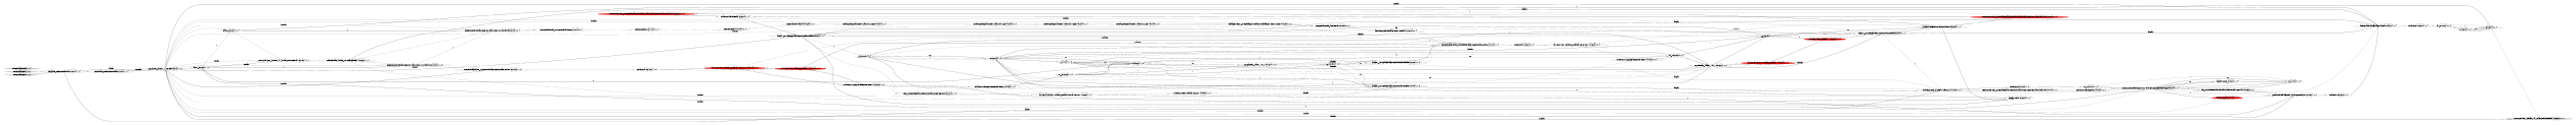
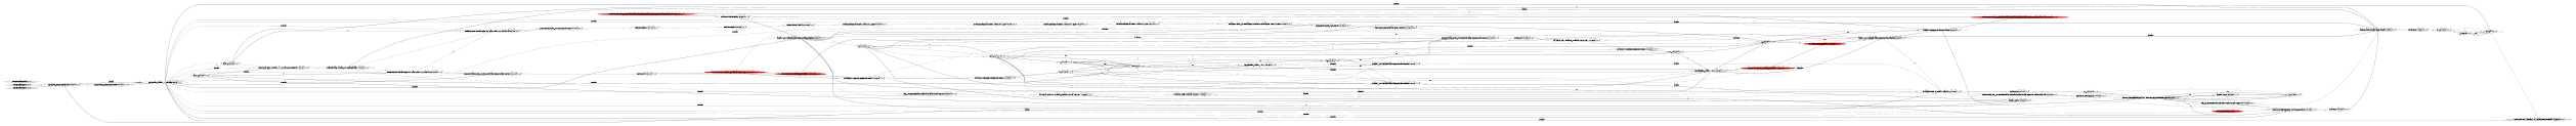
  digraph {
    rankdir=LR
    node [fillcolor=white shape=ellipse style=filled]
    edge [style=bold]
    n1 [fillcolor=red label="ZkHelixClusterVerifier verifier = new BestPossibleExternalViewVerifier.Builder(clusterName).setZkAddr(ZK_ADDR).setErrStates(errStateMap).build()@@@32@@@['1', '0', '0']"]
    n2 [label="Assert.assertTrue(verifier.verifyByPolling())@@@33@@@['1', '1', '0']"]
    n3 [fillcolor=red label="ZkHelixClusterVerifier verifier = new BestPossibleExternalViewVerifier.Builder(clusterName).setZkAddr(ZK_ADDR).setErrStates(errStateMap).build()@@@32@@@['0', '1', '0']"]
    n4 [label="participants(i( = new MockParticipantManager(ZK_ADDR,clusterName,instanceName)@@@34@@@['1', '1', '1']"]
    n5 [label="verifier = new BestPossibleExternalViewVerifier.Builder(clusterName).setZkAddr(ZK_ADDR).build()@@@46@@@['0', '0', '1']"]
    n6 [label="Assert.assertTrue(verifier.verifyByPolling(),\"Should be empty exeternal-view\")@@@47@@@['1', '1', '1']"]
    n7 [label="Thread.sleep(400)@@@48@@@['0', '0', '1']"]
    n8 [label="i++@@@53@@@['0', '0', '1']"]
    n9 [label="i < n@@@52@@@['0', '0', '1']" shape=diamond]
    n10 [label="int i = 0@@@25@@@['0', '0', '1']"]
    n11 [label="String instanceName = \"localhost_\" + (12918 + i)@@@28@@@['1', '0', '1']"]
    n12 [label="i == 0@@@29@@@['1', '0', '1']" shape=diamond]
    n13 [label="i < n@@@26@@@['1', '1', '1']" shape=diamond]
    n14 [label="participants(i( = new MockParticipantManager(ZK_ADDR,clusterName,instanceName)@@@30@@@['1', '1', '1']"]
    n15 [fillcolor=red label="Map<String,Map<String,String>> errStateMap = new HashMap<>()@@@28@@@['0', '1', '0']"]
    n16 [label="i++@@@27@@@['0', '0', '1']"]
    n17 [label="participants(i(.setTransition(new ErrTransition(errTransitions))@@@31@@@['1', '1', '1']"]
    n18 [fillcolor=red label="errStateMap.put(\"TestDB0\",new HashMap<>())@@@29@@@['0', '1', '0']"]
    n19 [label="i++@@@17@@@['1', '1', '0']"]
    n20 [label="Map<String,Map<String,String>> errStateMap = new HashMap<String,Map<String,String>>()@@@38@@@['1', '1', '1']"]
    n21 [label="participants(i(.syncStart()@@@36@@@['0', '0', '1']"]
    n22 [label="String methodName = TestHelper.getTestMethodName()@@@4@@@['1', '1', '1']"]
    n23 [label="String clusterName = className + \"_\" + methodName@@@5@@@['1', '1', '1']"]
    n24 [label="HelixDataAccessor accessor = new ZKHelixDataAccessor(clusterName,new ZkBaseDataAccessor<ZNRecord>(_gZkClient))@@@18@@@['0', '0', '1']"]
    n25 [label="ClusterSetup.processCommandLineArgs(new String((((edu.fdu.CPPDG.tinypdg.pe.ExpressionInfo@6353f9)@@@43@@@['1', '1', '1']"]
    n26 [label="participants(i( = new MockParticipantManager(ZK_ADDR,clusterName,instanceName)@@@20@@@['1', '1', '0']"]
    n27 [label="ClusterControllerManager controller = new ClusterControllerManager(ZK_ADDR,clusterName,\"controller_0\")@@@21@@@['1', '1', '1']"]
    n28 [label="participants(i( = new MockParticipantManager(ZK_ADDR,clusterName,instanceName)@@@24@@@['1', '1', '0']"]
    n29 [label="System.out.println(\"START \" + clusterName + \" at \" + new Date(System.currentTimeMillis()))@@@7@@@['1', '1', '1']"]
    n30 [label="final int n = 2@@@6@@@['0', '0', '1']"]
    n31 [fillcolor=red label="deleteCluster(clusterName)@@@47@@@['0', '1', '0']"]
    n32 [fillcolor=lightgray label="System.out.println(\"END \" + clusterName + \" at \" + new Date(System.currentTimeMillis()))@@@56@@@['0', '0', '1']"]
    n33 [label="TestHelper.setupCluster(clusterName,ZK_ADDR,12918,\"localhost\",\"TestDB\",1,10,n,3,\"MasterSlave\",true)@@@9@@@['1', '1', '0']"]
    n34 [label="ClusterControllerManager controller = new ClusterControllerManager(ZK_ADDR,clusterName,\"controller_0\")@@@10@@@['1', '1', '0']"]
    n35 [label="assertEmptyCSandEV(clusterName,\"TestDB0\",participants)@@@49@@@['0', '0', '1']"]
    n36 [label="TestHelper.setupCluster(clusterName,ZK_ADDR,12918,\"localhost\",\"TestDB\",1,2,n,2,\"MasterSlave\",false)@@@9@@@['0', '0', '1']"]
    n37 [label="final int n = 5@@@6@@@['1', '1', '0']"]
    n38 [label="isBuilder.assignInstanceAndState(\"TestDB0_1\",\"localhost_12918\",\"SLAVE\")@@@17@@@['0', '0', '1']"]
    n39 [label="PropertyKey.Builder keyBuilder = accessor.keyBuilder()@@@19@@@['0', '0', '1']"]
    n40 [fillcolor=lightgray label="testDropErrorPartitionCustomIS['0', '0', '1']" shape=diamond]
    n41 [label="String className = TestHelper.getTestClassName()@@@3@@@['1', '1', '1']"]
    n42 [label="errStateMap.get(\"TestDB0\").put(\"TestDB0_0\",\"localhost_12918\")@@@40@@@['1', '1', '1']"]
    n43 [label="verifier = new BestPossibleExternalViewVerifier.Builder(clusterName).setZkAddr(ZK_ADDR).build()@@@37@@@['1', '1', '0']"]
    n44 [label="i == 0@@@19@@@['1', '1', '0']" shape=diamond]
    n45 [label="i < n@@@16@@@['1', '1', '0']" shape=diamond]
    n46 [label="String instanceName = \"localhost_\" + (12918 + i)@@@18@@@['1', '1', '0']"]
    n47 [label="errStateMap.put(\"TestDB0\",new HashMap<String,String>())@@@39@@@['1', '1', '1']"]
    n48 [label="CustomModeISBuilder isBuilder = new CustomModeISBuilder(\"TestDB0\")@@@10@@@['0', '0', '1']"]
    n49 [label="isBuilder.setNumPartitions(2)@@@11@@@['0', '0', '1']"]
    n50 [label="isBuilder.setNumReplica(2)@@@12@@@['0', '0', '1']"]
    n51 [label="controller.syncStop()@@@41@@@['1', '1', '0']"]
    n52 [label="ZkHelixClusterVerifier verifier = new BestPossibleExternalViewVerifier.Builder(clusterName).setZkAddr(ZK_ADDR).setErrStates(errStateMap).build()@@@41@@@['0', '0', '1']"]
    n53 [label="i++@@@44@@@['1', '1', '0']"]
    n54 [label="participants(i(.syncStop()@@@45@@@['1', '1', '0']"]
    n55 [label="controller.syncStart()@@@22@@@['0', '0', '1']"]
    n56 [label="errTransitions.put(\"SLAVE-MASTER\",TestHelper.setOf(\"TestDB0_0\"))@@@24@@@['0', '0', '1']"]
    n57 [label="Assert.assertTrue(verifier.verifyByPolling())@@@42@@@['0', '0', '1']"]
    n58 [label="isBuilder.assignInstanceAndState(\"TestDB0_0\",\"localhost_12918\",\"MASTER\")@@@14@@@['0', '0', '1']"]
    n59 [label="isBuilder.assignInstanceAndState(\"TestDB0_0\",\"localhost_12919\",\"SLAVE\")@@@15@@@['0', '0', '1']"]
    n60 [label="isBuilder.assignInstanceAndState(\"TestDB0_1\",\"localhost_12919\",\"MASTER\")@@@16@@@['0', '0', '1']"]
    n61 [label="Map<String,Set<String>> errTransitions = new HashMap<String,Set<String>>()@@@23@@@['0', '0', '1']"]
    n62 [label="accessor.setProperty(keyBuilder.idealStates(\"TestDB0\"),isBuilder.build())@@@20@@@['0', '0', '1']"]
    n63 [label="int i = 0@@@51@@@['0', '0', '1']"]
    n64 [label="errTransitions.put(\"SLAVE-MASTER\",TestHelper.setOf(\"TestDB0_4\"))@@@13@@@['1', '1', '0']"]
    n65 [label="errTransitions.put(\"OFFLINE-SLAVE\",TestHelper.setOf(\"TestDB0_8\"))@@@14@@@['1', '1', '0']"]
    n66 [label="int i = 0@@@15@@@['1', '1', '0']"]
    n67 [fillcolor=red label="Map<String,Set<String>> errTransitions = new HashMap<>()@@@12@@@['0', '1', '0']"]
    n68 [label="int i = 0@@@42@@@['1', '1', '0']"]
    n69 [label="MockParticipantManager(( participants = new MockParticipantManager((((@@@8@@@['1', '1', '1']"]
    n70 [label="controller.syncStart()@@@11@@@['1', '1', '0']"]
    n71 [label="controller.syncStop()@@@50@@@['0', '0', '1']"]
    n72 [label="isBuilder.setStateModel(\"MasterSlave\")@@@13@@@['0', '0', '1']"]
    n73 [fillcolor=lightgray label="testDropErrorPartitionAutoIS['1', '0', '0']" shape=diamond]
    n74 [fillcolor=red label="Map<String,Set<String>> errTransitions = new HashMap<String,Set<String>>()@@@12@@@['1', '0', '0']"]
    n75 [fillcolor=lightgray label="testDropErrorPartitionAutoIS['0', '1', '0']" shape=diamond]
    n1 -> n2
    n1 -> n3 [label=0 style=solid]
    n2 -> n4
    n3 -> n2
    n4 -> n16 [label=i style=solid]
    n4 -> n21
    n4 -> n35 [label=participants]
    n4 -> n43 [style=solid]
    n5 -> n6
    n6 -> n7
    n7 -> n35
    n8 -> n9
    n8 -> n9 [label=i]
    n9 -> n8 [label=true]
    n9 -> n32 [style=solid]
    n10 -> n11 [label=i]
    n10 -> n12 [label=i]
    n10 -> n13 [label=i style=solid]
    n10 -> n13
    n11 -> n4 [label=instanceName]
    n11 -> n12
    n11 -> n14 [label=instanceName]
    n11 -> n15 [label=0]
    n12 -> n4
    n12 -> n4 [label=false style=solid]
    n12 -> n14 [label=true style=solid]
    n12 -> n14
    n12 -> n16 [label=i style=solid]
    n12 -> n17 [label=true]
    n12 -> n18 [label=0]
    n13 -> n11 [style=solid]
    n13 -> n11 [label=true style=solid]
    n13 -> n12 [label=clusterName]
    n13 -> n16 [label=true]
    n13 -> n19
    n13 -> n20 [style=solid]
    n13 -> n21 [label=true]
    n14 -> n16 [label=i]
    n14 -> n17
    n14 -> n35 [label=participants]
    n14 -> n42 [label=0 style=solid]
    n15 -> n18
    n16 -> n11 [label=i]
    n16 -> n13 [label=i style=solid]
    n16 -> n13 [style=solid]
    n17 -> n1
    n17 -> n3
    n17 -> n21
    n18 -> n14
    n19 -> n44 [label=i style=solid]
    n19 -> n45
    n19 -> n45 [label=i]
    n19 -> n46 [label=i style=solid]
    n20 -> n6 [label=0]
    n20 -> n47 [style=solid]
    n21 -> n16
    n22 -> n23 [label=methodName]
    n22 -> n23 [style=solid]
    n23 -> n4 [label=clusterName]
    n23 -> n6 [label=clusterName]
    n23 -> n14 [label=clusterName style=solid]
    n23 -> n24 [label=clusterName style=solid]
    n23 -> n25 [label=clusterName style=solid]
    n23 -> n26 [label=clusterName style=solid]
    n23 -> n27 [label=clusterName style=solid]
    n23 -> n28 [label=clusterName style=solid]
    n23 -> n29 [label=clusterName style=solid]
    n23 -> n30 [style=solid]
    n23 -> n31 [label=clusterName style=solid]
    n23 -> n32 [label=clusterName]
    n23 -> n33 [label=clusterName style=solid]
    n23 -> n34 [label=clusterName]
    n23 -> n35 [label=clusterName]
    n23 -> n36 [label=clusterName style=solid]
    n23 -> n37 [style=solid]
    n24 -> n39
    n25 -> n5
    n25 -> n6 [style=solid]
    n25 -> n31
    n25 -> n53 [label=true]
    n25 -> n54
    n25 -> n54 [label=true]
    n26 -> n19 [label=i]
    n26 -> n27 [style=solid]
    n26 -> n42 [label=participants style=solid]
    n27 -> n13
    n27 -> n55 [style=solid]
    n28 -> n13
    n28 -> n19 [label=i]
    n28 -> n42 [label=participants]
    n29 -> n69 [style=solid]
    n30 -> n9 [label=n]
    n30 -> n29 [style=solid]
    n30 -> n36 [label=n]
    n31 -> n6 [style=solid]
    n33 -> n34 [style=solid]
    n33 -> n36 [label=0 style=solid]
    n34 -> n70 [style=solid]
    n35 -> n71 [style=solid]
    n36 -> n48
    n37 -> n25 [label=n]
    n37 -> n29
    n37 -> n30 [label=0 style=solid]
    n37 -> n33 [label=n]
-   n37 -> n45 [label=n]
+   n37 -> n45 [label=clusterName]
    n38 -> n24
    n39 -> n62 [style=solid]
    n40 -> n41 [style=solid]
    n41 -> n22
    n41 -> n23 [label=className]
    n41 -> n42 [label=className]
    n42 -> n35 [label=0 style=solid]
    n42 -> n51
    n42 -> n52 [style=solid]
    n43 -> n20 [style=solid]
    n44 -> n26 [label=true style=solid]
    n44 -> n26 [style=solid]
    n44 -> n27 [label=true]
    n44 -> n28 [style=solid]
    n44 -> n28 [label=false style=solid]
    n45 -> n11
    n45 -> n13 [label=true]
    n45 -> n15 [style=solid]
    n45 -> n19 [label=true style=solid]
-   n45 -> n10 [label=true]
+   n45 -> n44 [label=true]
    n45 -> n46 [style=solid]
    n45 -> n46 [label=true style=solid]
    n46 -> n26 [label=instanceName style=solid]
    n46 -> n28 [label=instanceName style=solid]
    n46 -> n44 [style=solid]
    n47 -> n42 [style=solid]
    n48 -> n49 [style=solid]
    n49 -> n50 [style=solid]
    n50 -> n72 [style=solid]
    n51 -> n68
    n52 -> n57 [style=solid]
    n53 -> n25 [label=i]
    n53 -> n25
    n54 -> n53
    n55 -> n61
    n56 -> n10
    n57 -> n25 [style=solid]
    n58 -> n59 [style=solid]
    n59 -> n60
    n60 -> n38 [style=solid]
    n61 -> n17 [label=errTransitions style=solid]
    n61 -> n56 [style=solid]
    n62 -> n27 [style=solid]
    n63 -> n8 [label=i]
    n63 -> n9 [style=solid]
    n63 -> n9 [label=i style=solid]
    n64 -> n56 [label=0 style=solid]
    n64 -> n65
    n65 -> n66
    n66 -> n44 [label=i]
    n66 -> n45
    n66 -> n45 [label=i]
    n66 -> n46 [label=i]
    n67 -> n27 [label=errTransitions]
    n67 -> n64
    n68 -> n25
    n68 -> n25 [label=i style=solid]
    n68 -> n53 [label=i style=solid]
    n69 -> n33 [style=solid]
    n69 -> n35 [label=participants]
    n69 -> n36 [style=solid]
    n69 -> n42 [label=participants style=solid]
    n70 -> n67 [style=solid]
    n70 -> n74
    n71 -> n63
    n72 -> n58 [style=solid]
    n73 -> n41
    n74 -> n27 [label=errTransitions style=solid]
    n74 -> n64
    n74 -> n67 [label=0]
    n75 -> n41
  }
